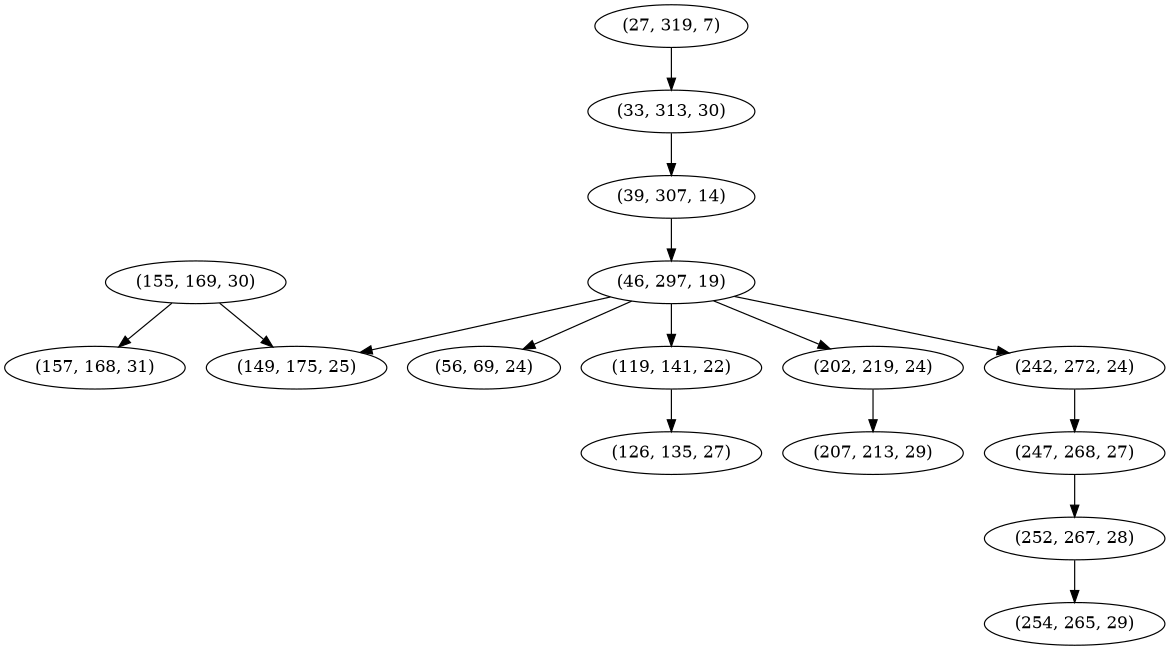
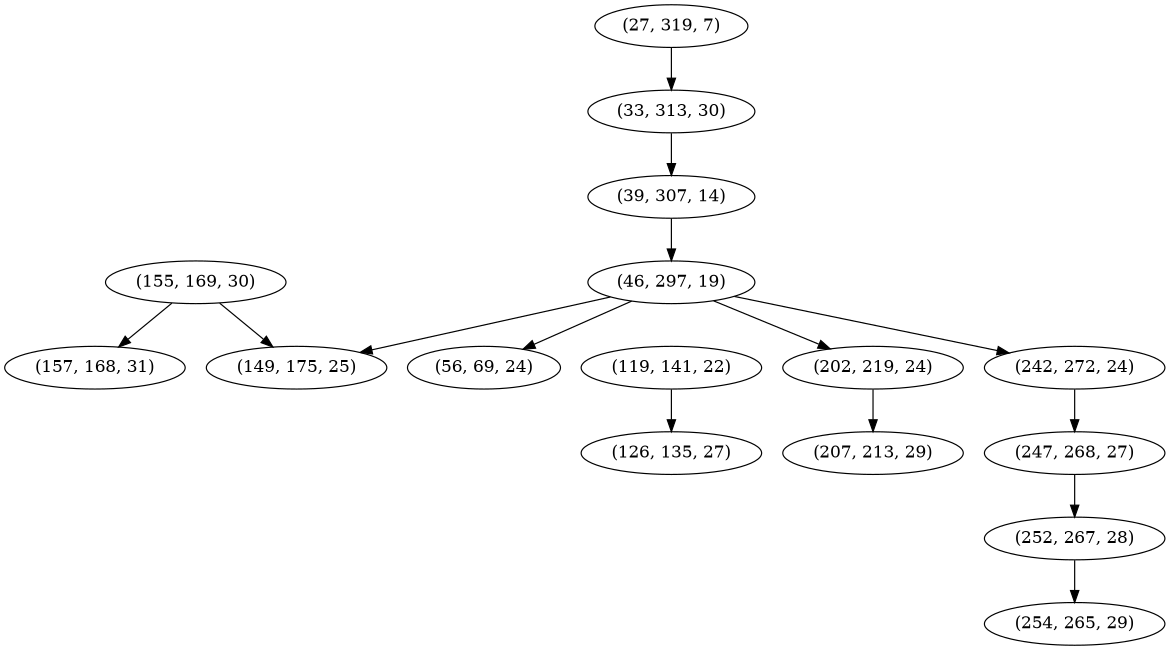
  digraph {
    n1 [label="(33, 313, 30)"]
    "(27, 319, 7)"
    "(39, 307, 14)"
    "(46, 297, 19)"
    "(56, 69, 24)"
    "(119, 141, 22)"
    "(149, 175, 25)"
    "(202, 219, 24)"
    "(242, 272, 24)"
    "(126, 135, 27)"
    "(207, 213, 29)"
    "(247, 268, 27)"
    "(155, 169, 30)"
    "(157, 168, 31)"
    "(252, 267, 28)"
    "(254, 265, 29)"
    n1 -> "(39, 307, 14)"
    "(27, 319, 7)" -> n1
    "(39, 307, 14)" -> "(46, 297, 19)"
    "(46, 297, 19)" -> "(56, 69, 24)"
-   "(46, 297, 19)" -> "(119, 141, 22)"
    "(46, 297, 19)" -> "(149, 175, 25)"
    "(46, 297, 19)" -> "(202, 219, 24)"
    "(46, 297, 19)" -> "(242, 272, 24)"
    "(119, 141, 22)" -> "(126, 135, 27)"
    "(202, 219, 24)" -> "(207, 213, 29)"
    "(242, 272, 24)" -> "(247, 268, 27)"
    "(247, 268, 27)" -> "(252, 267, 28)"
    "(155, 169, 30)" -> "(149, 175, 25)"
    "(155, 169, 30)" -> "(157, 168, 31)"
    "(252, 267, 28)" -> "(254, 265, 29)"
  }
